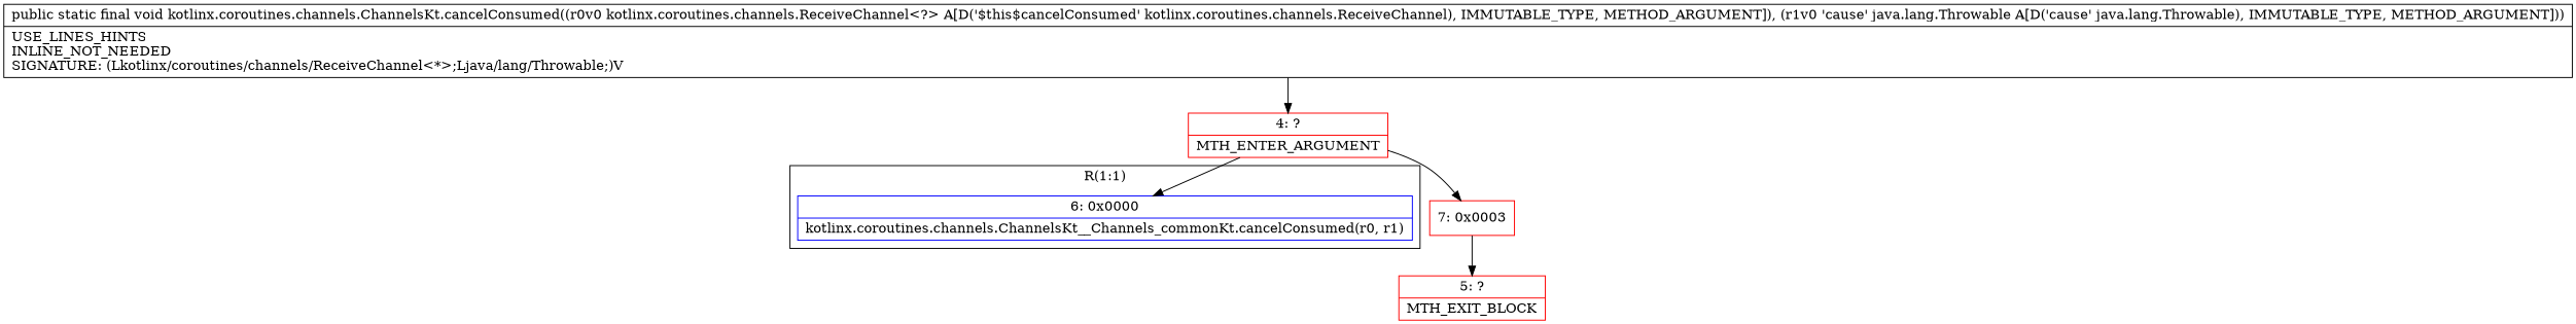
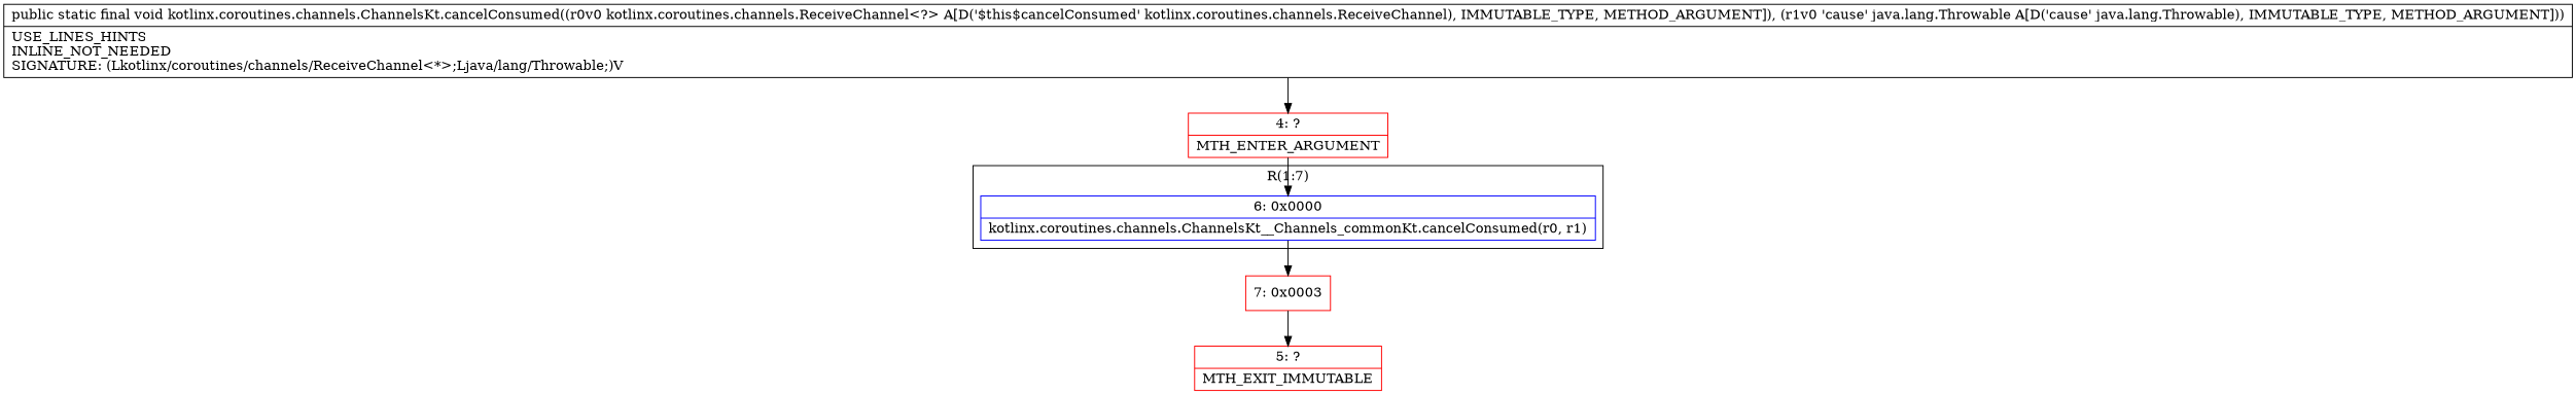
  digraph {
    node [color=red shape=record]
    n1 [color=blue label="{6\:\ 0x0000|kotlinx.coroutines.channels.ChannelsKt__Channels_commonKt.cancelConsumed(r0, r1)\l}"]
    n2 [label="{7\:\ 0x0003}"]
-   n3 [label="{5\:\ ?|MTH_EXIT_BLOCK\l}"]
+   n3 [label="{5\:\ ?|MTH_EXIT_IMMUTABLE\l}"]
    n4 [label="{4\:\ ?|MTH_ENTER_ARGUMENT\l}"]
    n5 [label="{public static final void kotlinx.coroutines.channels.ChannelsKt.cancelConsumed((r0v0 kotlinx.coroutines.channels.ReceiveChannel\<?\> A[D('$this$cancelConsumed' kotlinx.coroutines.channels.ReceiveChannel), IMMUTABLE_TYPE, METHOD_ARGUMENT]), (r1v0 'cause' java.lang.Throwable A[D('cause' java.lang.Throwable), IMMUTABLE_TYPE, METHOD_ARGUMENT]))  | USE_LINES_HINTS\lINLINE_NOT_NEEDED\lSIGNATURE: (Lkotlinx\/coroutines\/channels\/ReceiveChannel\<*\>;Ljava\/lang\/Throwable;)V\l}" color=""]
    subgraph cluster_1 {
-     label="R(1:1)"
+     label="R(1:7)"
      n1
    }
-   n4 -> n2
+   n1 -> n2
    n2 -> n3
    n4 -> n1
    n5 -> n4
  }
